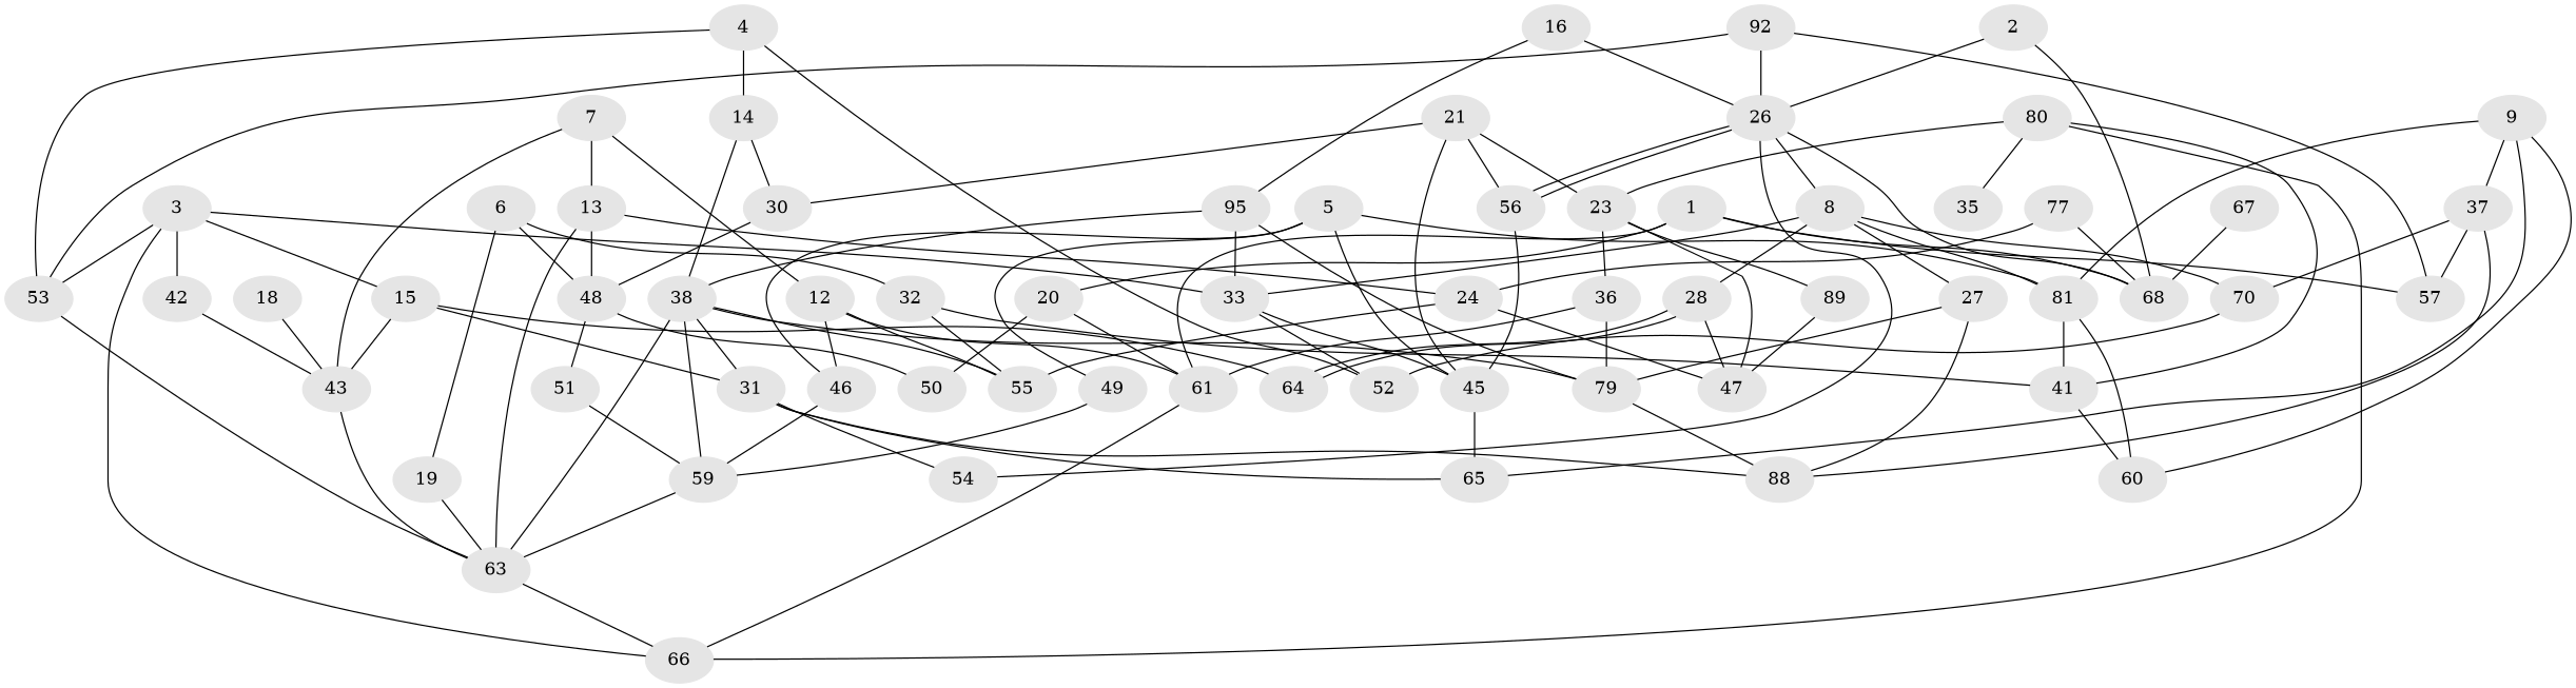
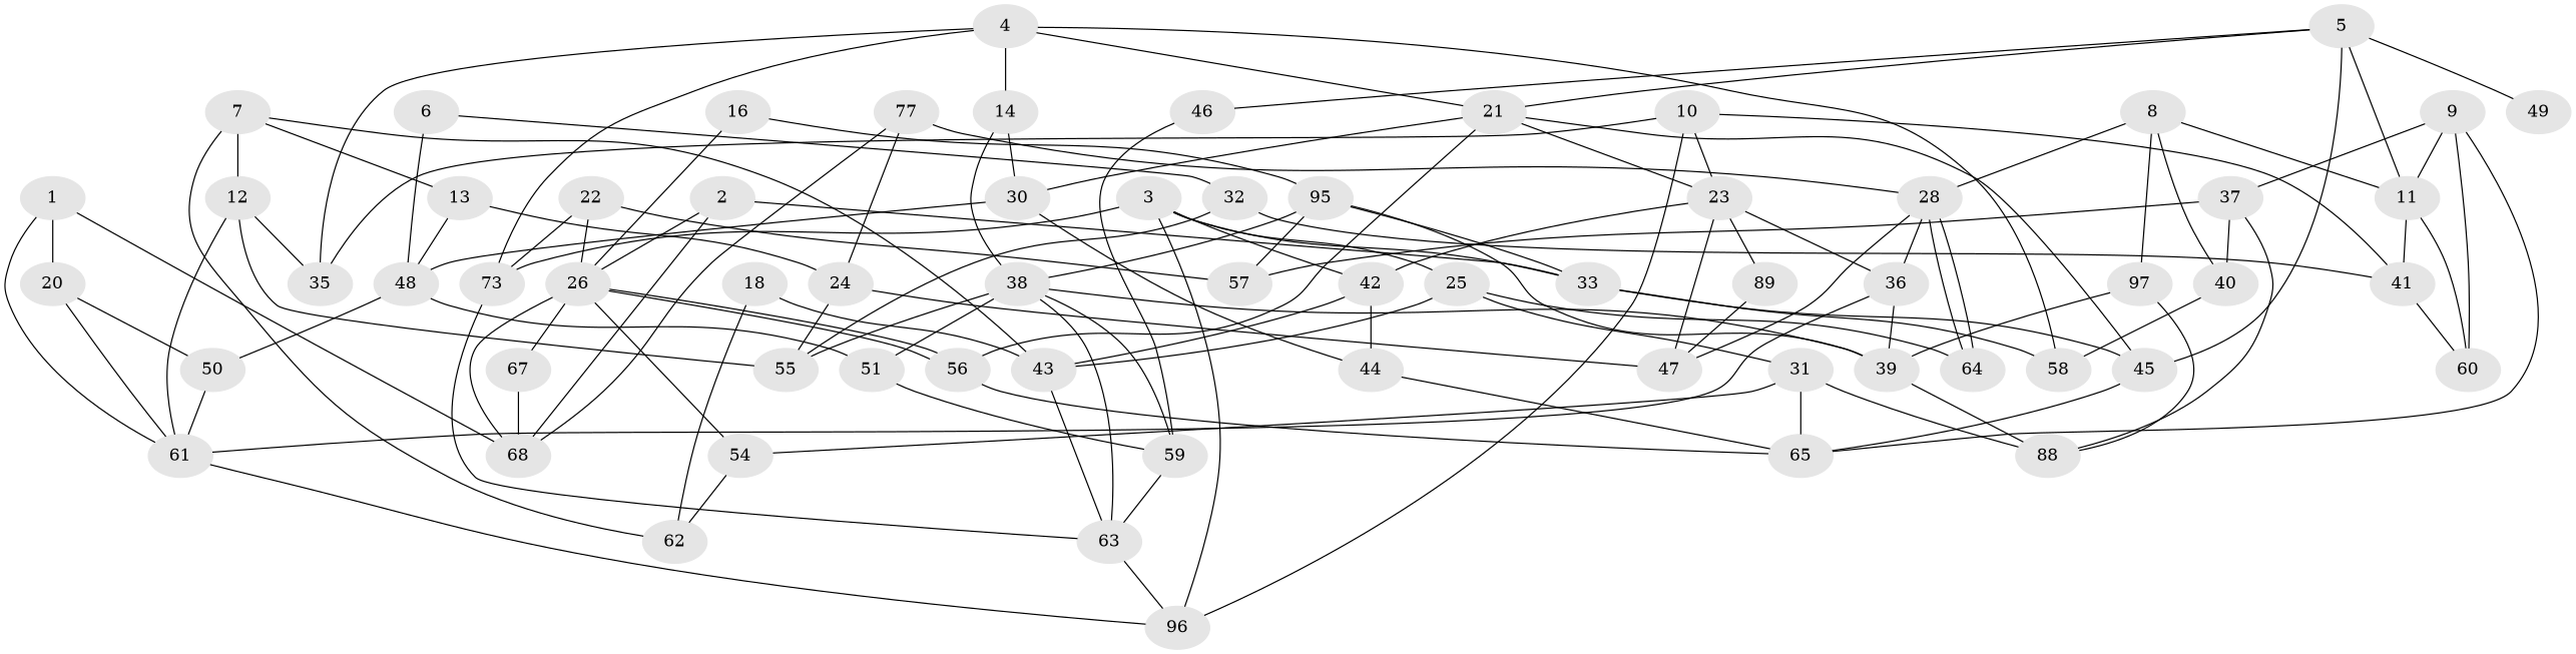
  graph {
    node [color=gray90 style=filled]
    1
    20
    57
    61
    68
-   15
+   15 [label=25]
    43
    31
    64
    50
-   66
+   66 [label=96]
    2
    26
    56
    54
    67
    3
    33
    42
-   53
-   52
+   53 [label=73]
+   52 [label=58]
    45
+   44
    63
    4
    14
    21
    35
    30
    38
    23
    5
-   11 [label=81]
+   11
    46
    49
    60
    41
    65
    59
    6
-   19
    32
    48
    55
    51
    7
    12
    13
+   62
    24
    8
-   27
+   27 [label=97]
    28
-   40 [label=70]
-   39 [label=79]
+   40
+   39
    n56 [label=88]
    36
    47
    9
    37
-   10 [label=80]
+   10
    n62 [label=89]
    16
    n64 [label=95]
    n65 [label=77]
    18
-   22 [label=92]
+   22
    1 -- 20
-   1 -- 57
+   n64 -- 57
    1 -- 61
    1 -- 68
    20 -- 61
    20 -- 50
    61 -- 66
    15 -- 43
    15 -- 31
    15 -- 64
    43 -- 63
    31 -- 54
    31 -- 65
    31 -- n56
+   50 -- 61
    2 -- 68
    2 -- 26
    26 -- 68
    26 -- 56
    26 -- 56
    26 -- 54
-   26 -- 8
-   56 -- 45
+   26 -- 67
+   56 -- 65
+   54 -- 62
    67 -- 68
    3 -- 15
    3 -- 66
    3 -- 33
    3 -- 42
    3 -- 53
    33 -- 52
    33 -- 45
    42 -- 43
+   42 -- 44
    53 -- 63
    45 -- 65
+   44 -- 65
    63 -- 66
    4 -- 53
    4 -- 52
    4 -- 14
+   4 -- 21
+   4 -- 35
    14 -- 30
    14 -- 38
    21 -- 56
    21 -- 45
    21 -- 30
    21 -- 23
+   30 -- 44
    30 -- 48
    38 -- 63
    38 -- 59
    38 -- 55
-   38 -- 31
+   38 -- 51
    38 -- 39
+   23 -- 42
    23 -- 36
    23 -- 47
    23 -- n62
    5 -- 45
+   5 -- 21
    5 -- 11
    5 -- 46
    5 -- 49
    11 -- 60
    11 -- 41
    46 -- 59
-   49 -- 59
    41 -- 60
    59 -- 63
-   6 -- 19
    6 -- 32
    6 -- 48
-   19 -- 63
    32 -- 41
    32 -- 55
    48 -- 50
    48 -- 51
    51 -- 59
    7 -- 43
    7 -- 12
    7 -- 13
+   7 -- 62
    12 -- 61
-   12 -- 46
+   12 -- 35
    12 -- 55
-   13 -- 63
    13 -- 48
    13 -- 24
    24 -- 55
    24 -- 47
-   8 -- 33
+   2 -- 33
    8 -- 11
    8 -- 27
    8 -- 28
    8 -- 40
    27 -- 39
    27 -- n56
    28 -- 64
    28 -- 64
+   28 -- 36
    28 -- 47
    40 -- 52
    39 -- n56
    36 -- 61
    36 -- 39
    9 -- 11
    9 -- 60
    9 -- 65
    9 -- 37
    37 -- 57
    37 -- 40
    37 -- n56
    10 -- 66
    10 -- 35
    10 -- 23
    10 -- 41
    n62 -- 47
    16 -- 26
    16 -- n64
    n64 -- 33
    n64 -- 38
    n64 -- 39
    n65 -- 68
    n65 -- 24
+   n65 -- 28
    18 -- 43
+   18 -- 62
    22 -- 57
    22 -- 26
    22 -- 53
  }
